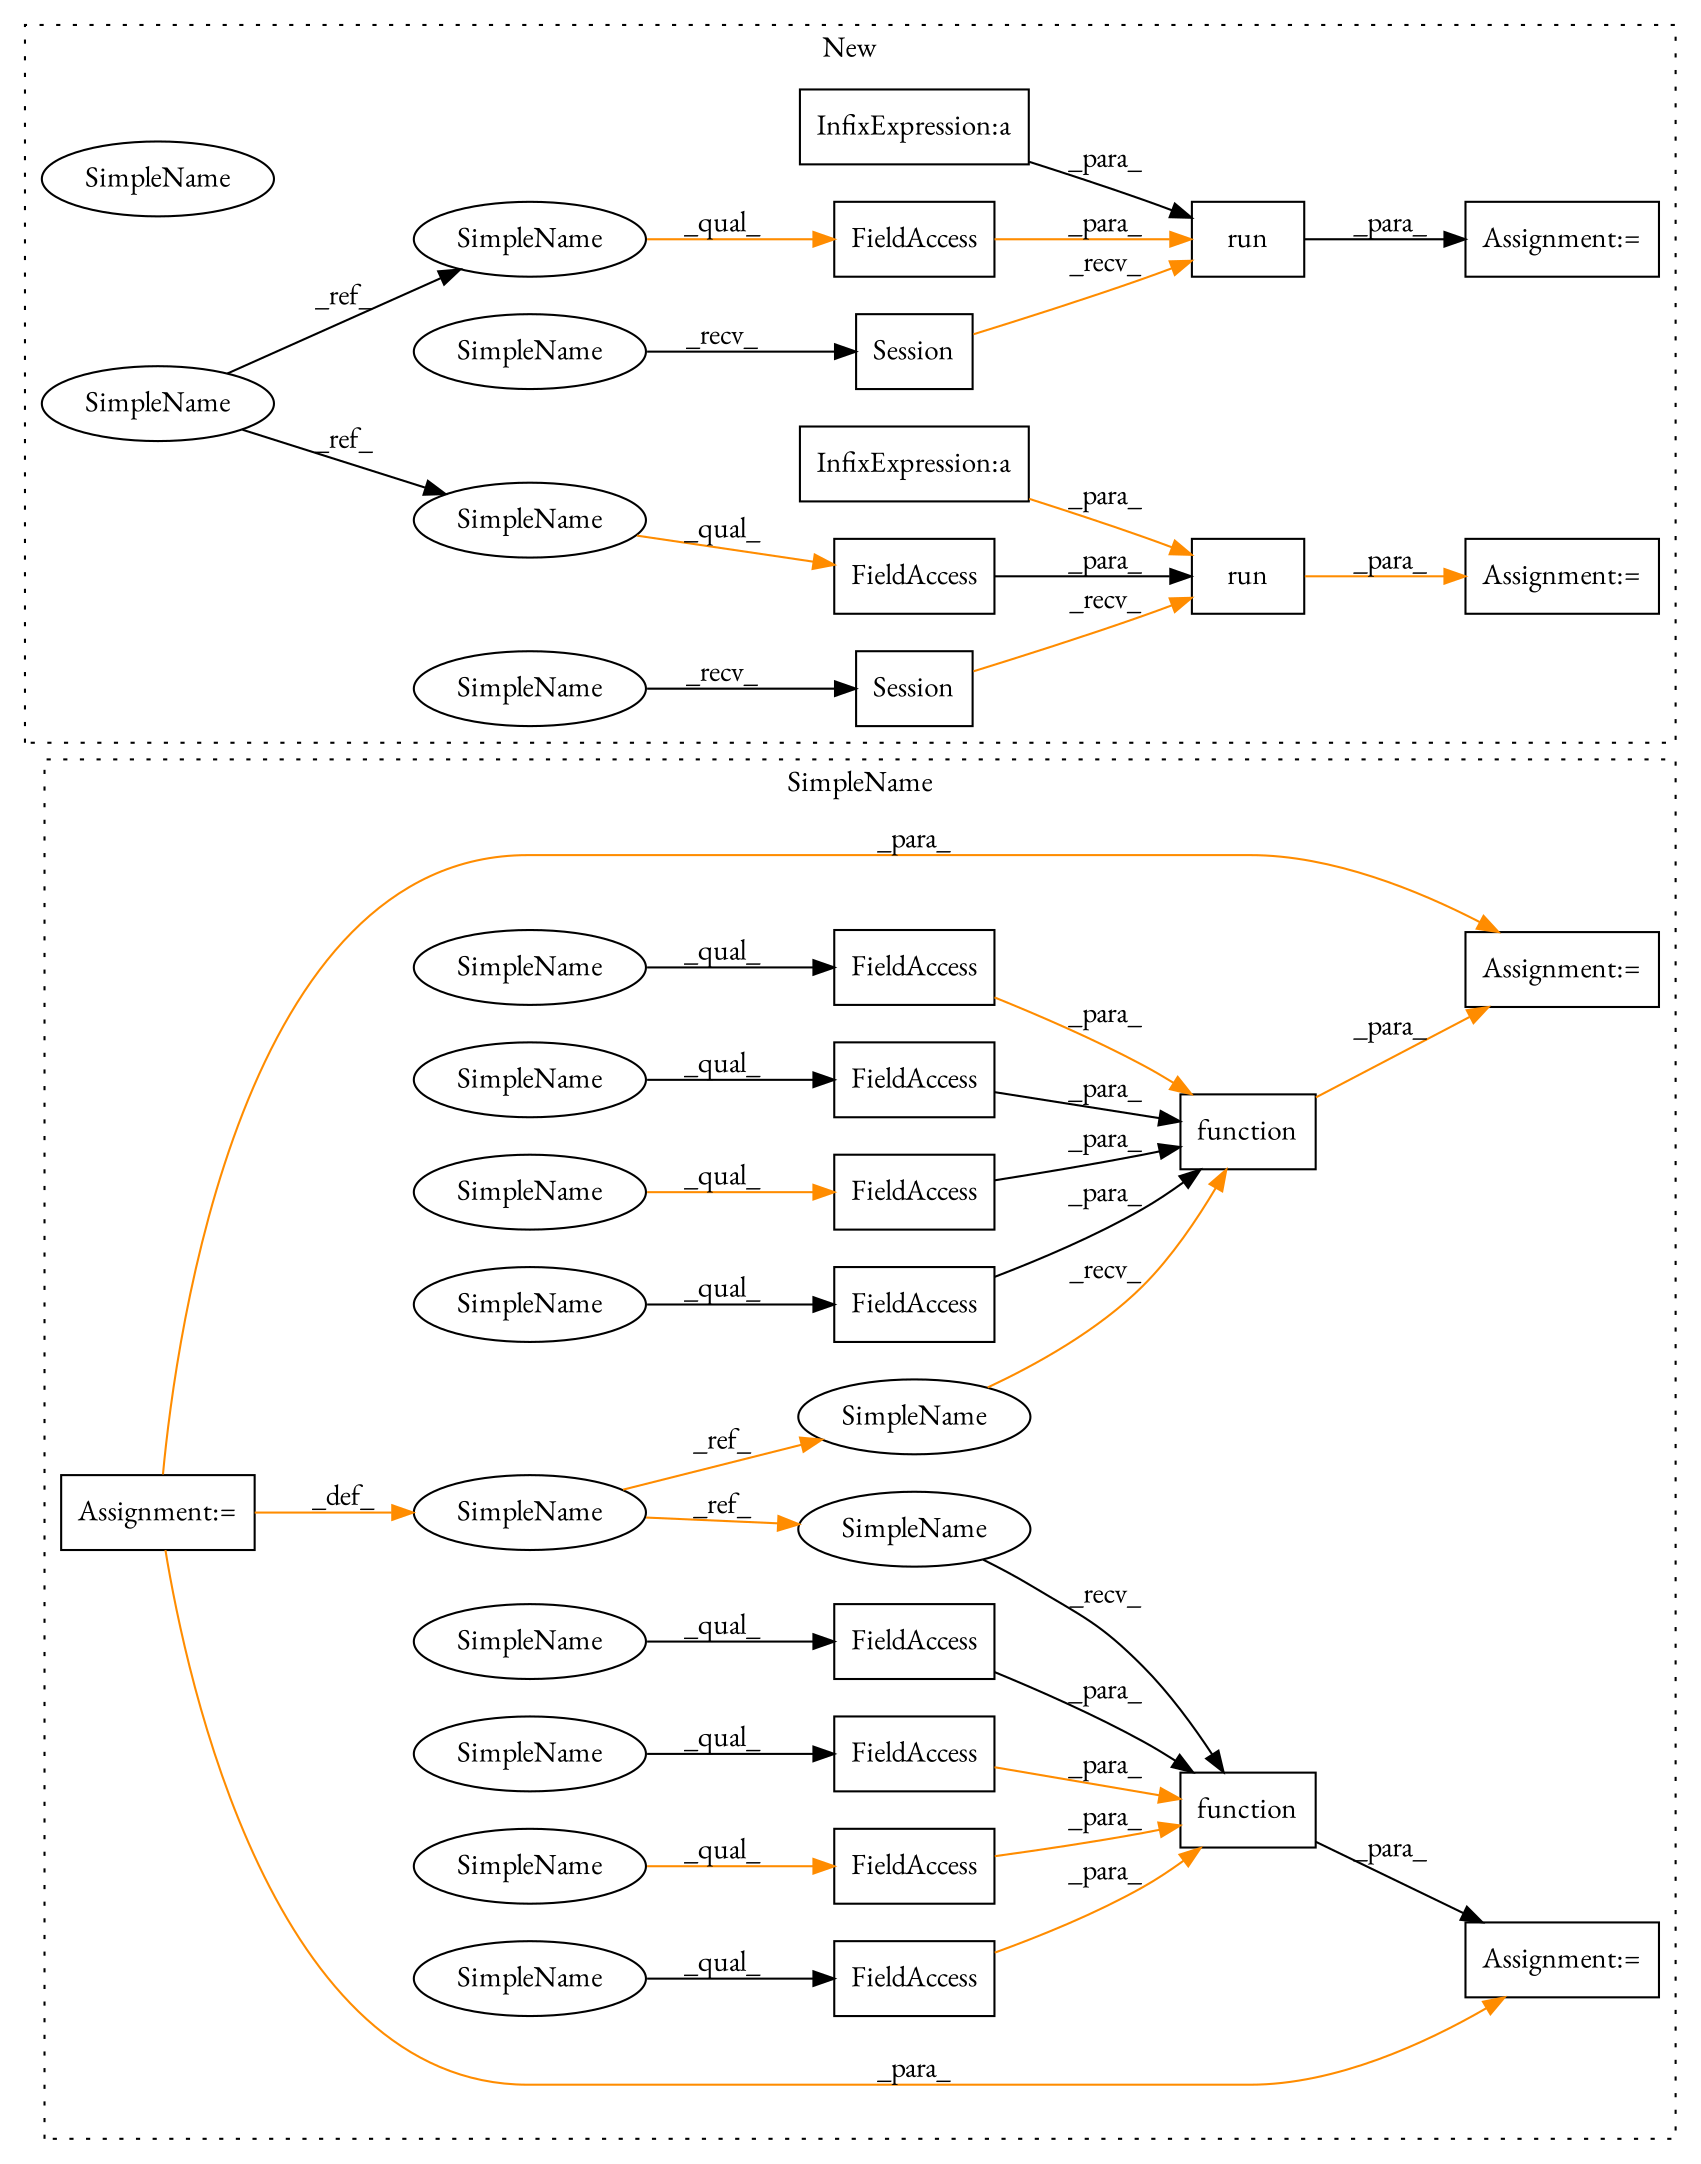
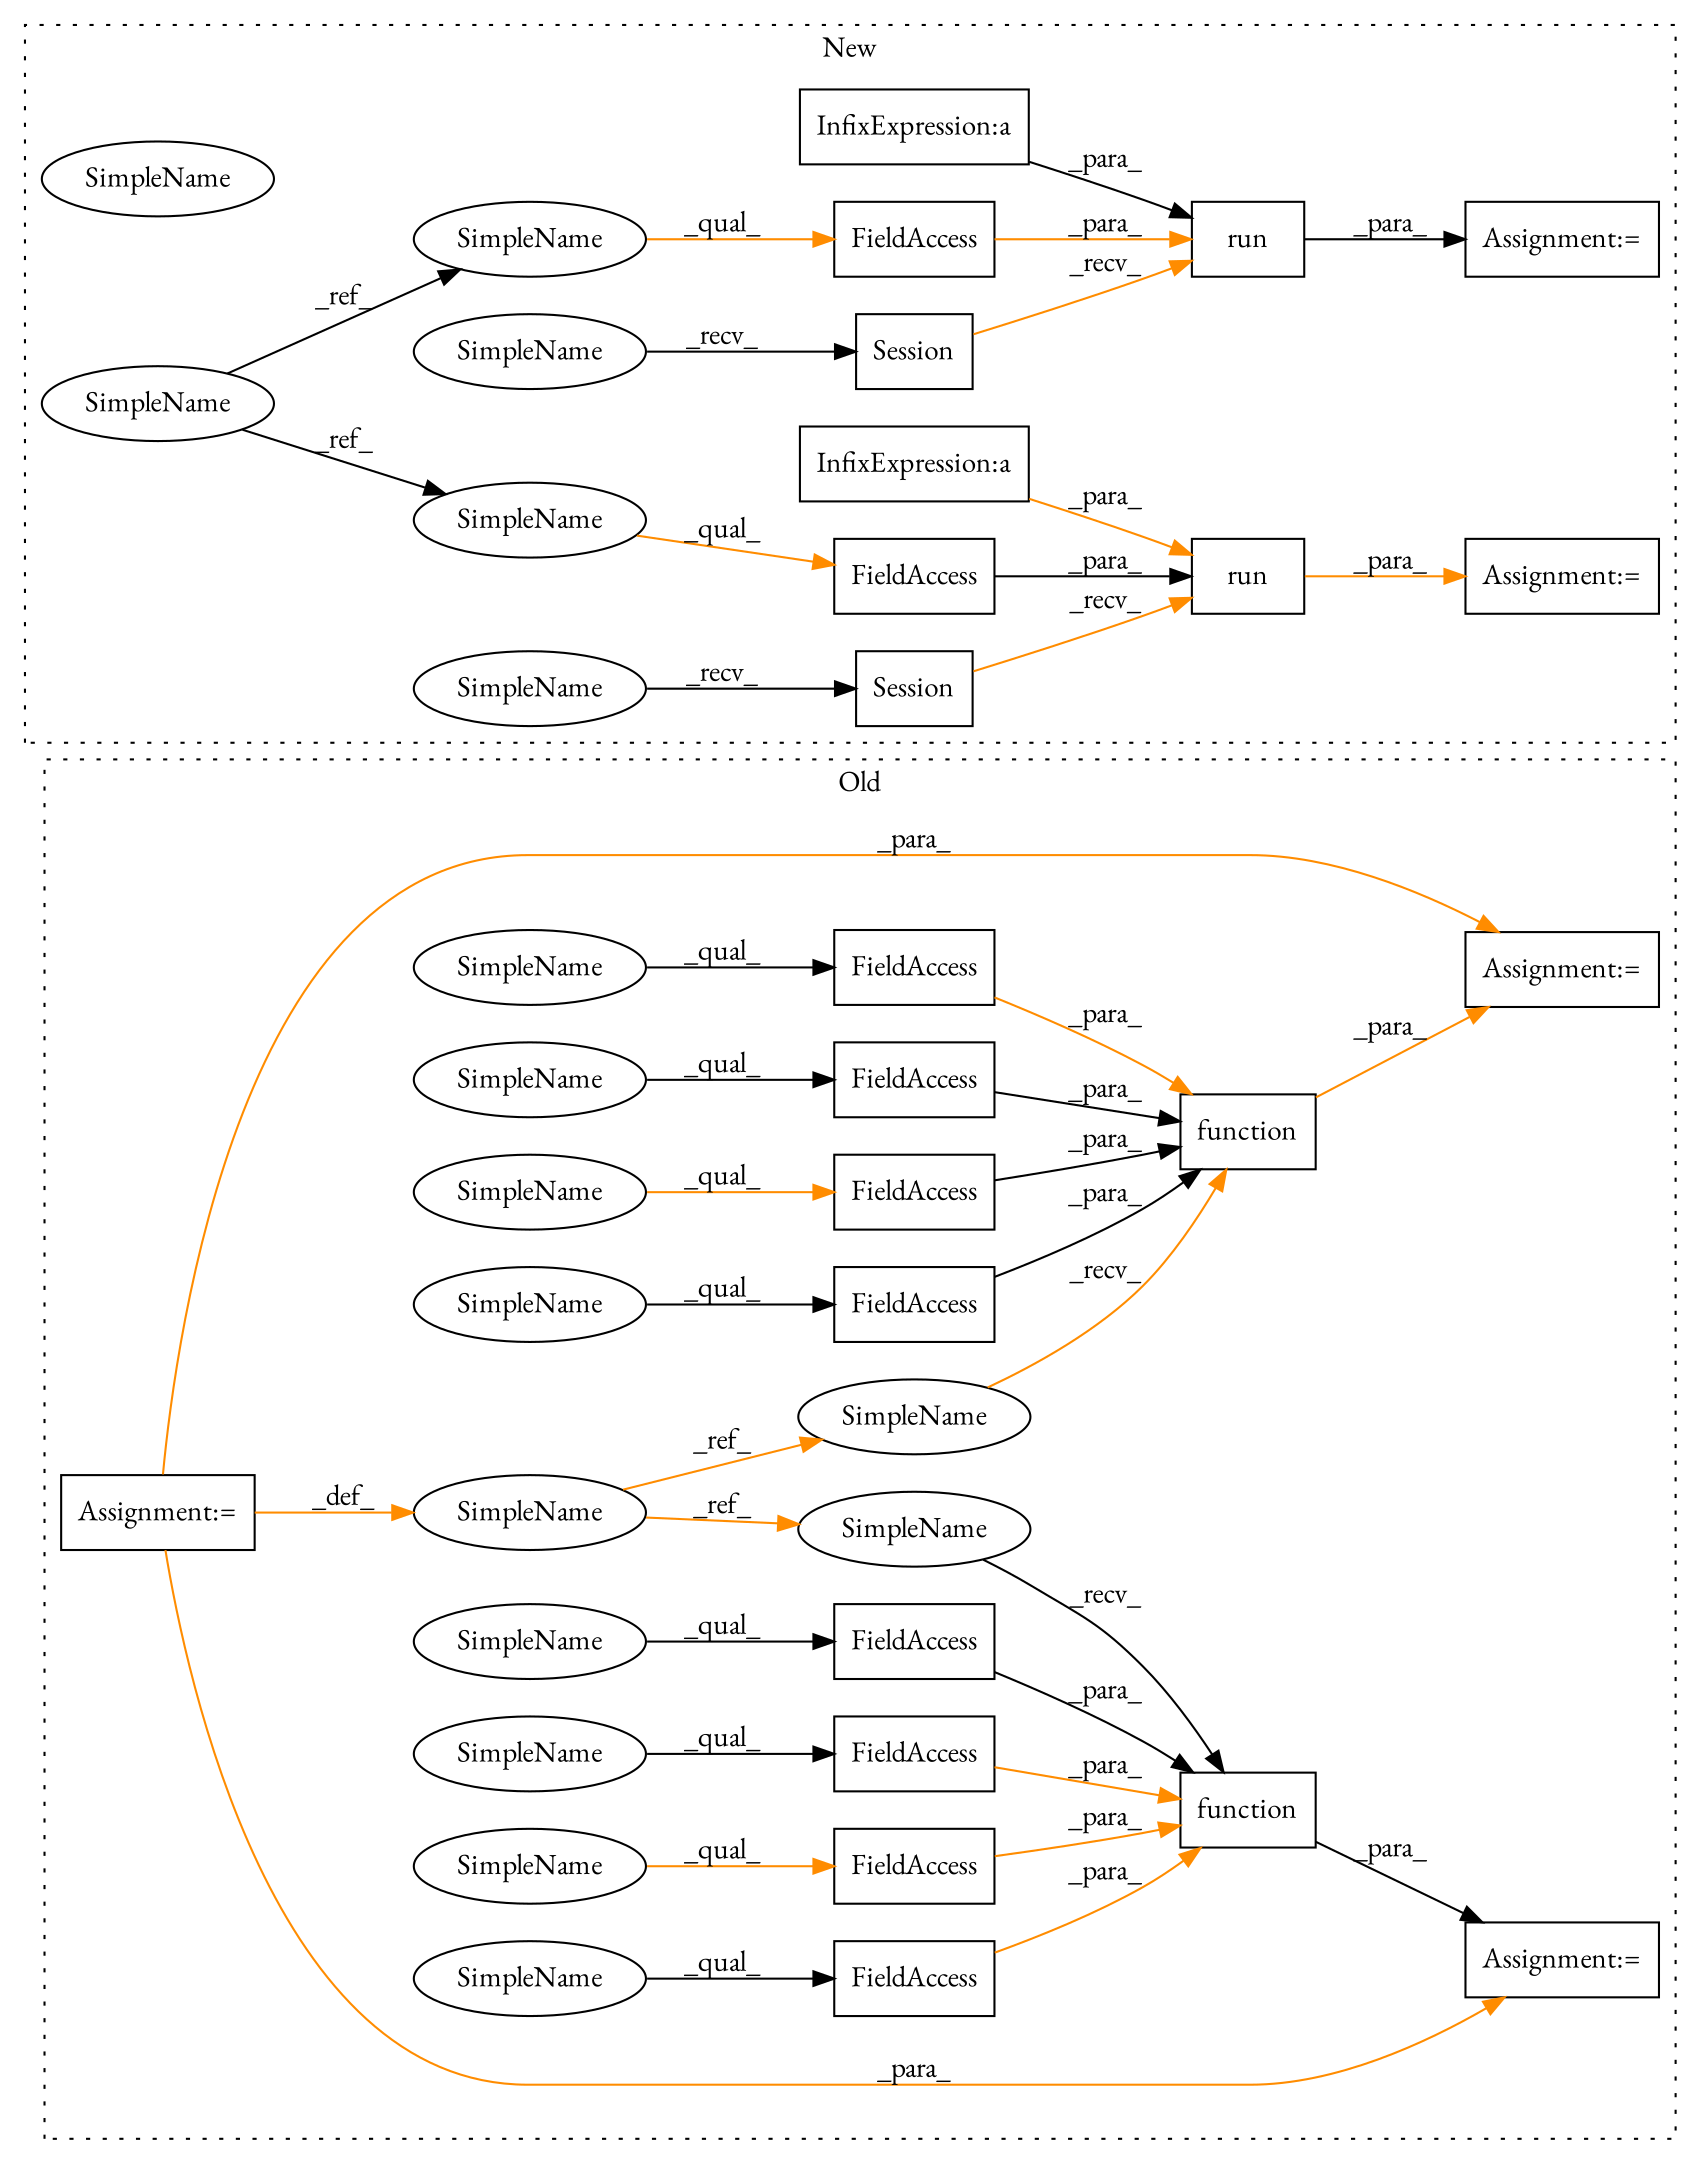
  digraph {
    rankdir=LR
    fontname="EB Garamond"
    node [a=42 l=4 s=2359 shape=box fontname="EB Garamond"]
    edge [color=darkorange fontname="EB Garamond"]
    n1 [a=32 l="9,1" label=function s="2426,2504"]
    n2 [a=22 l=12 label=FieldAccess s=2447]
    n3 [a=7 l=1 label="Assignment:=" s=2418]
    n4 [a=22 l=12 label=FieldAccess s=2460]
    n5 [a=22 l=14 label=FieldAccess s=2473]
    n6 [a=22 l=16 label=FieldAccess s=2488]
    n7 [l=6 label=SimpleName s=1990 shape=ellipse]
    n8 [a=32 l="9,1" label=function s="2325,2403"]
    n9 [a=22 l=12 label=FieldAccess s=2346]
    n10 [a=22 l=16 label=FieldAccess s=2387]
    n11 [a=22 l=11 label=FieldAccess s=2334]
    n12 [a=22 l=12 label=FieldAccess]
    n13 [a=7 l=6 label="Assignment:=" s=1990]
    n14 [a=7 l=1 label="Assignment:=" s=2317]
    n15 [l=6 label=SimpleName s=2318 shape=ellipse]
    n16 [l=6 label=SimpleName s=2419 shape=ellipse]
    n17 [label=SimpleName s=2334 shape=ellipse]
    n18 [label=SimpleName s=2387 shape=ellipse]
    n19 [label=SimpleName s=2460 shape=ellipse]
    n20 [label=SimpleName s=2346 shape=ellipse]
    n21 [label=SimpleName s=2488 shape=ellipse]
    n22 [label=SimpleName shape=ellipse]
    n23 [label=SimpleName s=2473 shape=ellipse]
    n24 [label=SimpleName s=2447 shape=ellipse]
    n25 [l=10 label=SimpleName shape=ellipse]
    n26 [a=32 l=9 label=Session s=2370]
    n27 [a=32 l="4,1" label=run s="2380,2426"]
    n28 [a=27 l=3 label="InfixExpression:a" s=2396]
    n29 [a=22 l=14 label=FieldAccess s=2412]
    n30 [label=SimpleName s=1890 shape=ellipse]
    n31 [a=22 l=14 label=FieldAccess s=2493]
    n32 [a=32 l="4,1" label=run s="2463,2507"]
    n33 [a=27 l=3 label="InfixExpression:a" s=2478]
    n34 [a=7 l=1 label="Assignment:=" s=2441]
    n35 [a=7 l=1 label="Assignment:=" s=2358]
    n36 [a=32 l=9 label=Session s=2453]
    n37 [label=SimpleName s=2412 shape=ellipse]
    n38 [label=SimpleName s=2493 shape=ellipse]
    n39 [l=10 label=SimpleName shape=ellipse]
    n40 [l=10 label=SimpleName s=2442 shape=ellipse]
    subgraph cluster_1 {
-     label=SimpleName
+     label=Old
      style=dotted
      n1
      n2
      n3
      n4
      n5
      n6
      n7
      n8
      n9
      n10
      n11
      n12
      n13
      n14
      n15
      n16
      n17
      n18
      n19
      n20
      n21
      n22
      n23
      n24
    }
    subgraph cluster_2 {
      label=New
      style=dotted
      n25
      n26
      n27
      n28
      n29
      n30
      n31
      n32
      n33
      n34
      n35
      n36
      n37
      n38
      n39
      n40
    }
    n1 -> n3 [label=_para_ color=black]
    n2 -> n1 [label=_para_ color=black]
    n4 -> n1 [label=_para_]
    n5 -> n1 [label=_para_]
    n6 -> n1 [label=_para_]
    n7 -> n15 [label=_ref_]
    n7 -> n16 [label=_ref_]
    n8 -> n14 [label=_para_]
    n9 -> n8 [label=_para_]
    n10 -> n8 [label=_para_ color=black]
    n11 -> n8 [label=_para_ color=black]
    n12 -> n8 [label=_para_ color=black]
    n13 -> n3 [label=_para_]
    n13 -> n7 [label=_def_]
    n13 -> n14 [label=_para_]
    n15 -> n8 [label=_recv_]
    n16 -> n1 [label=_recv_ color=black]
    n17 -> n11 [label=_qual_]
    n18 -> n10 [label=_qual_ color=black]
    n19 -> n4 [label=_qual_ color=black]
    n20 -> n9 [label=_qual_ color=black]
    n21 -> n6 [label=_qual_ color=black]
    n22 -> n12 [label=_qual_ color=black]
    n23 -> n5 [label=_qual_]
    n24 -> n2 [label=_qual_ color=black]
    n26 -> n27 [label=_recv_]
    n27 -> n35 [label=_para_ color=black]
    n28 -> n27 [label=_para_ color=black]
    n29 -> n27 [label=_para_]
    n30 -> n37 [label=_ref_ color=black]
    n30 -> n38 [label=_ref_ color=black]
    n31 -> n32 [label=_para_ color=black]
    n32 -> n34 [label=_para_]
    n33 -> n32 [label=_para_]
    n36 -> n32 [label=_recv_]
    n37 -> n29 [label=_qual_]
    n38 -> n31 [label=_qual_]
    n39 -> n26 [label=_recv_ color=black]
    n40 -> n36 [label=_recv_ color=black]
  }
